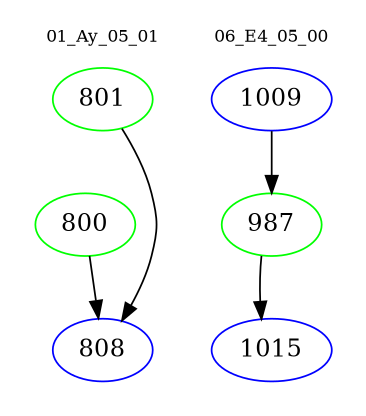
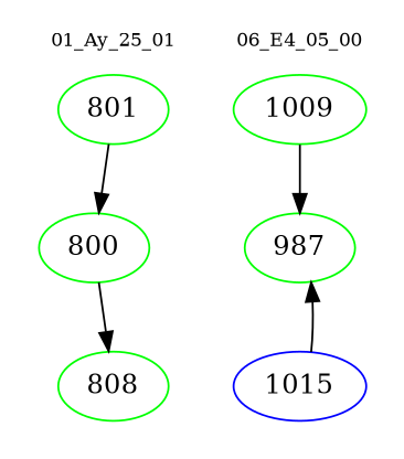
  digraph {
    node [color=green]
    edge [color=black]
    n1 [label=801]
    n2 [label=800]
-   n3 [color=blue label=808]
-   n4 [color=blue label=1009]
+   n3 [label=808]
+   n4 [label=1009]
    n5 [label=987]
    n6 [color=blue label=1015]
    subgraph cluster_1 {
      color=white
      fontsize=10
-     label="01_Ay_05_01"
+     label="01_Ay_25_01"
      n1
      n2
      n3
    }
    subgraph cluster_2 {
      color=white
      fontsize=10
      label="06_E4_05_00"
      n4
      n5
      n6
    }
-   n1 -> n3
+   n1 -> n2
    n2 -> n3
    n4 -> n5
-   n5 -> n6
+   n6 -> n5
  }
